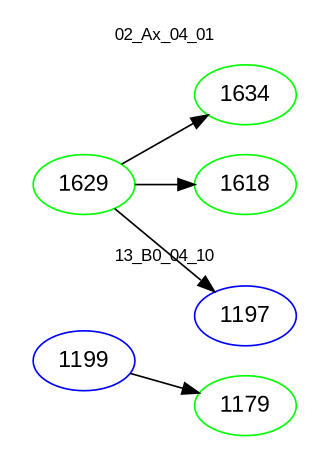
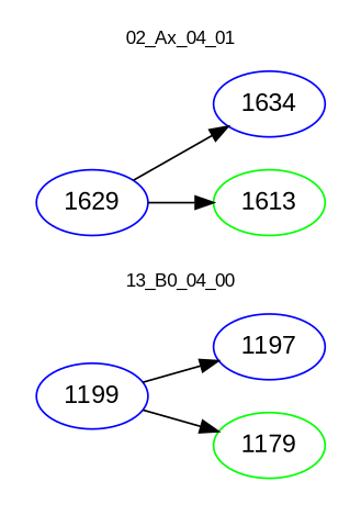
  digraph {
    fontname="Liberation Sans"
    rankdir=LR
    node [color=blue fontname="Liberation Sans"]
    edge [color=black fontname="Liberation Sans"]
-   n1 [color=green label=1629]
-   n2 [color=green label=1618]
-   n3 [color=green label=1634]
+   n1 [label=1629]
+   n2 [color=green label=1613]
+   n3 [label=1634]
    n4 [label=1199]
    n5 [color=green label=1179]
    n6 [label=1197]
    subgraph cluster_1 {
      color=white
      fontsize=10
      label="02_Ax_04_01"
      n1
      n2
      n3
    }
    subgraph cluster_2 {
      color=white
      fontsize=10
-     label="13_B0_04_10"
+     label="13_B0_04_00"
      n4
      n5
      n6
    }
    n1 -> n2
    n1 -> n3
    n4 -> n5
-   n1 -> n6
+   n4 -> n6
  }
